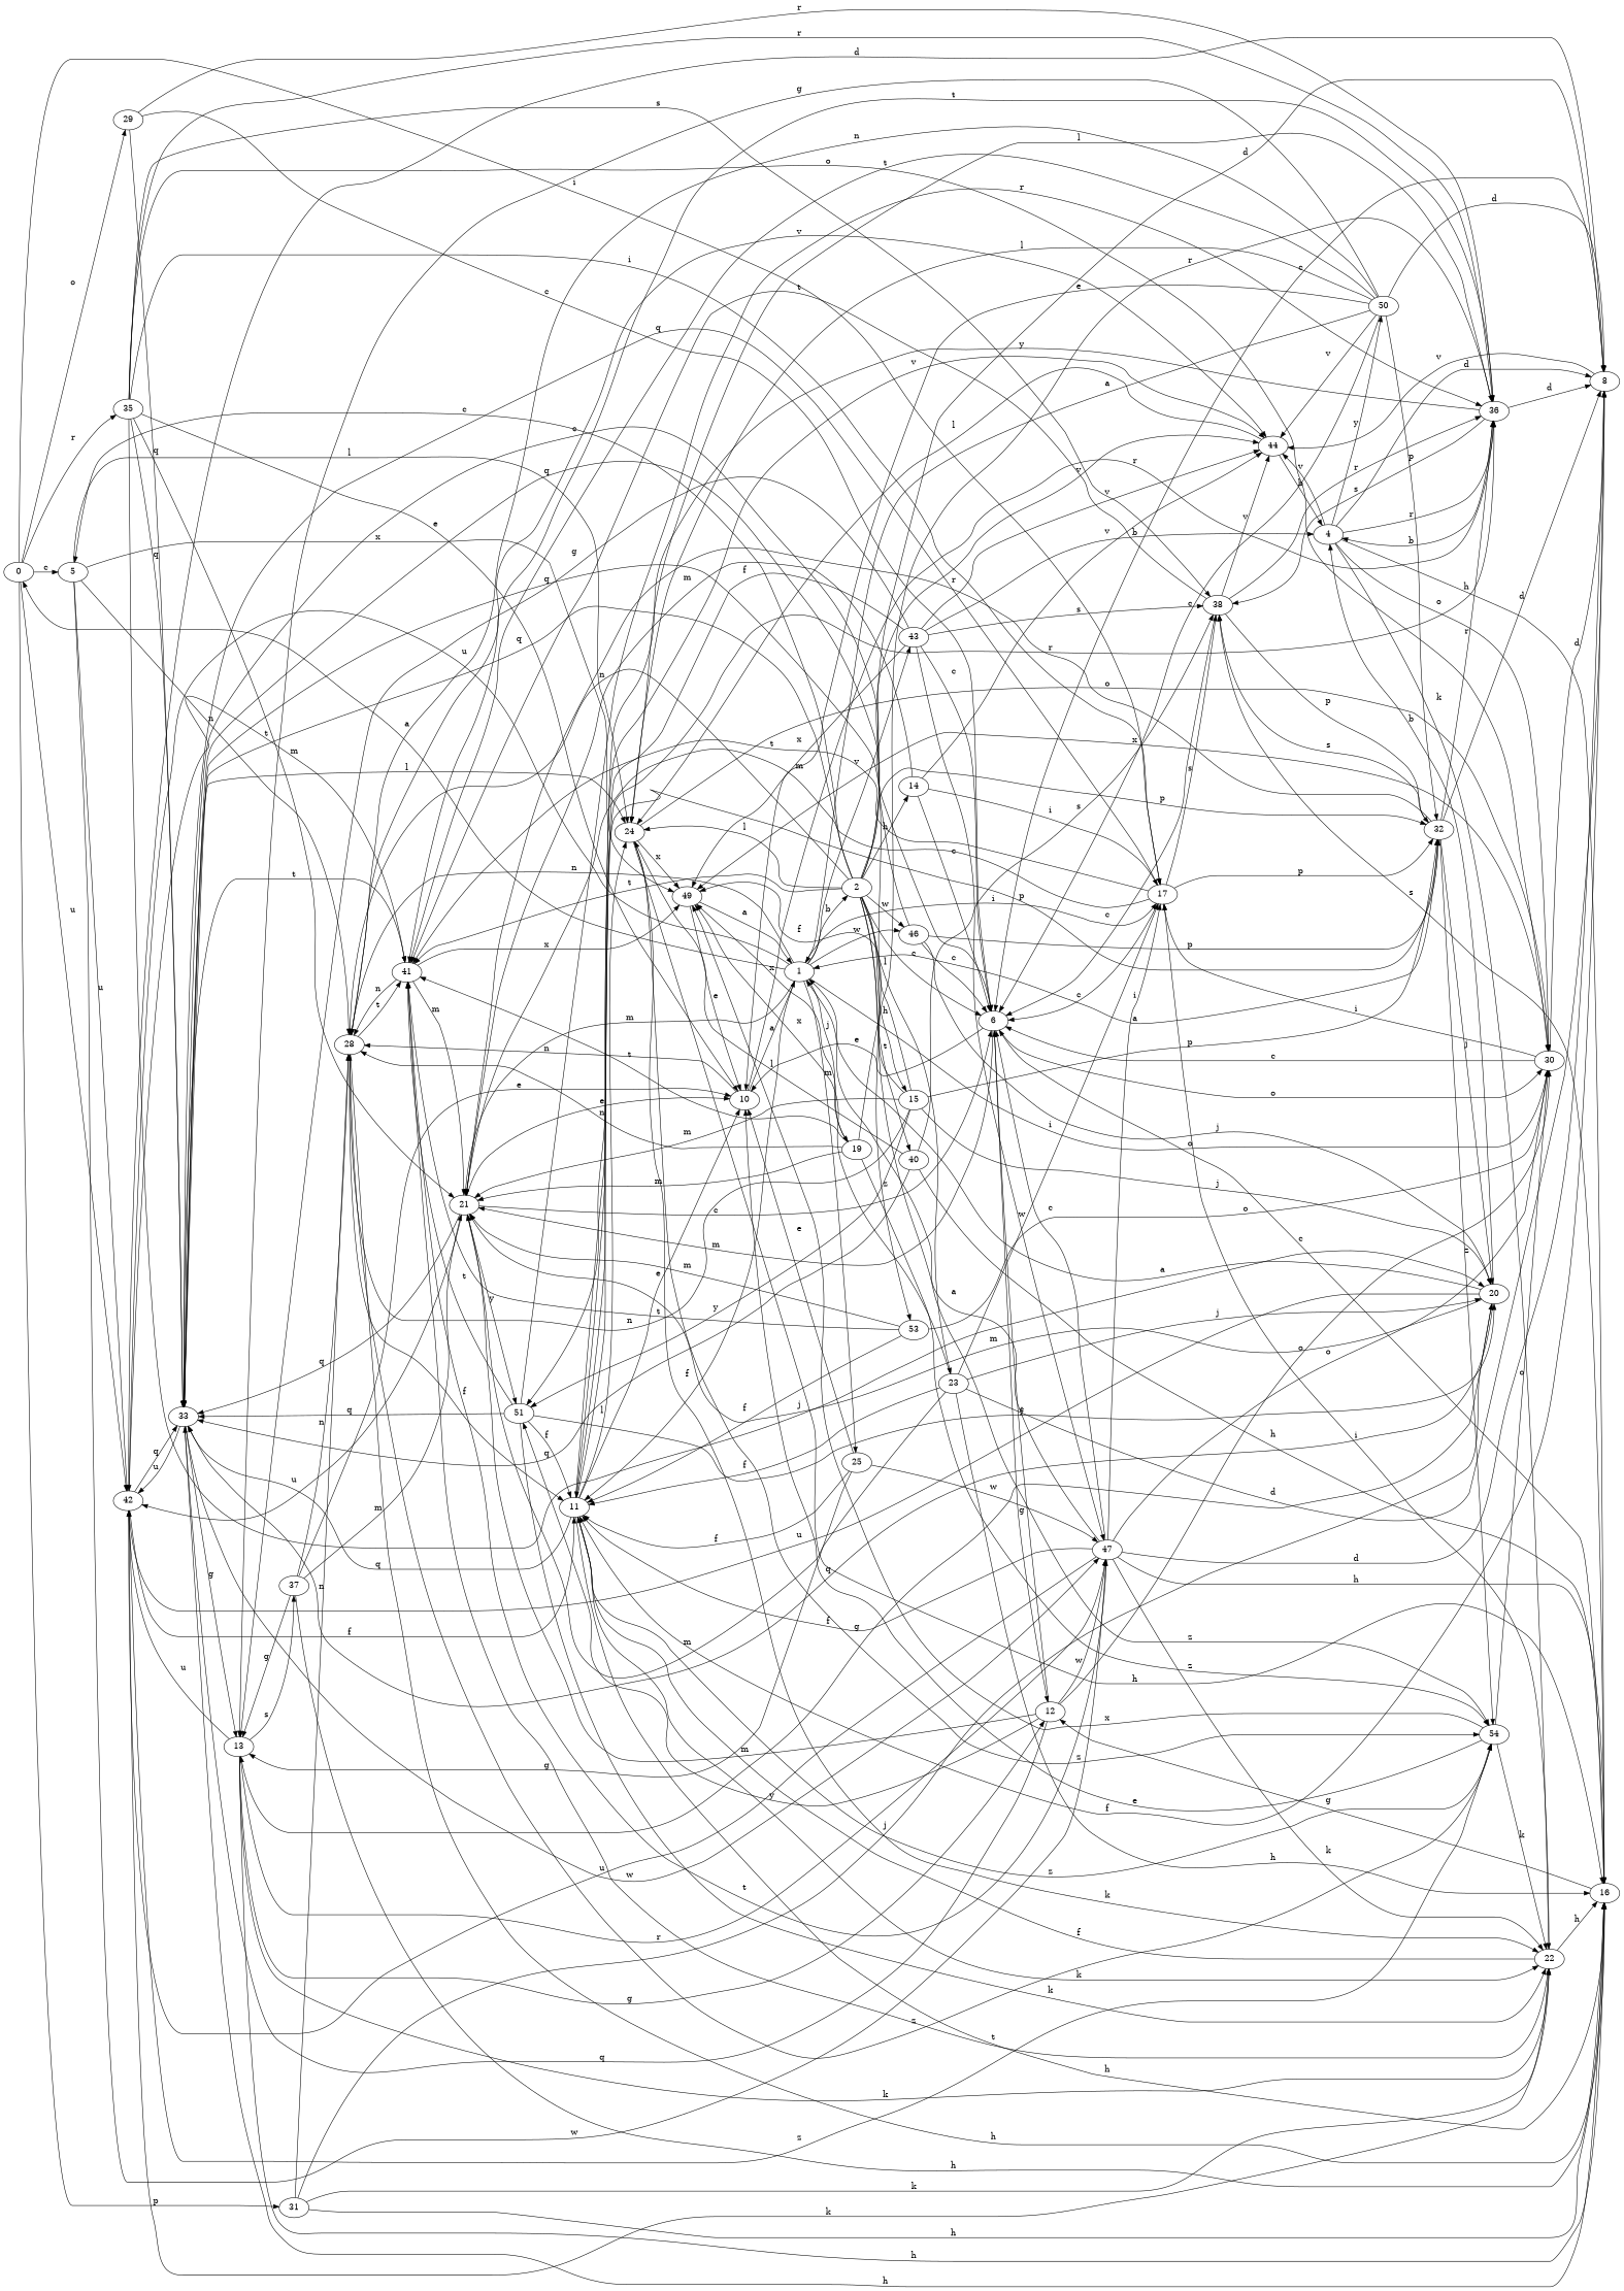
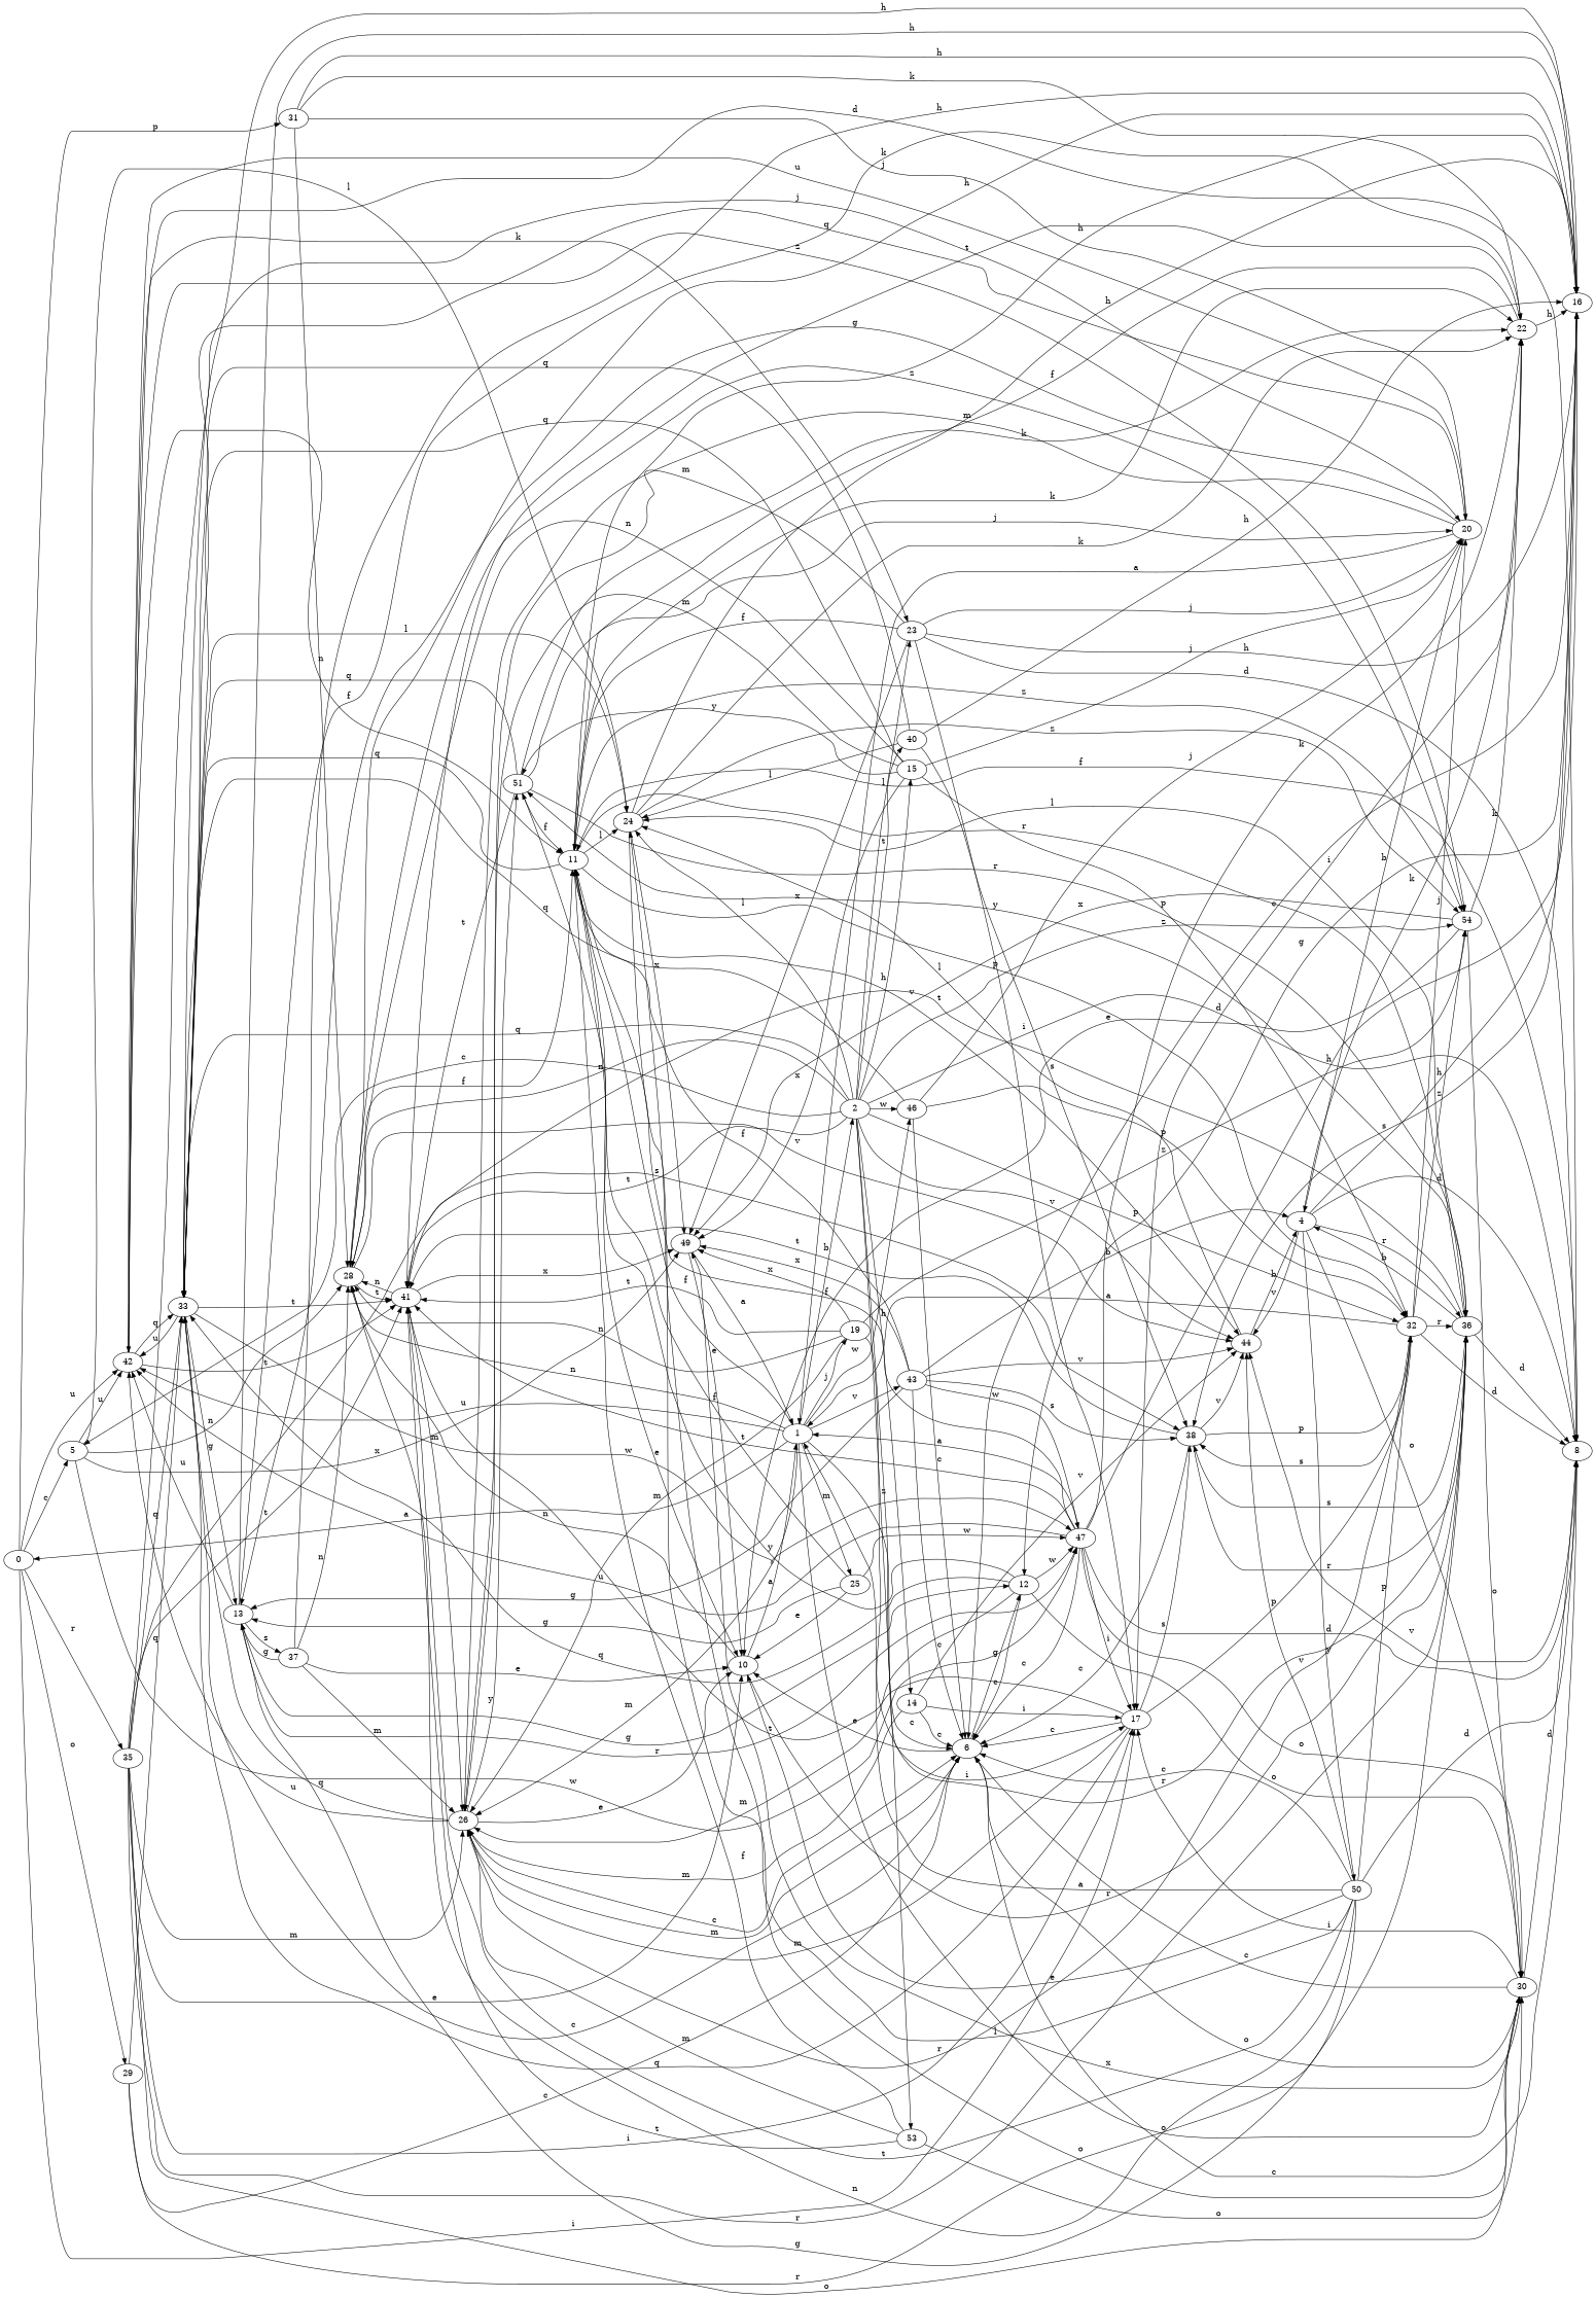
  strict digraph {
    rankdir=LR
    0
    5
    17
    29
    31
    35
    42
    28
    24
    47
    49
-   26 [label=21]
+   26
    6
    32
    33
    41
    38
    36
    16
    22
    20
    30
    10
    11
    8
    54
    1
    2
    19
    25
    43
    46
    14
    15
    23
    40
    44
    53
    13
    51
    4
    12
    50
    37
    0 -> 5 [label=c]
    0 -> 17 [label=i]
    0 -> 29 [label=o]
    0 -> 31 [label=p]
    0 -> 35 [label=r]
    0 -> 42 [label=u]
    5 -> 42 [label=u]
    5 -> 28 [label=n]
    5 -> 24 [label=l]
    5 -> 47 [label=w]
    5 -> 49 [label=x]
    17 -> 26 [label=m]
    17 -> 6 [label=c]
    17 -> 32 [label=p]
    17 -> 33 [label=q]
    17 -> 41 [label=t]
    17 -> 38 [label=s]
    29 -> 6 [label=c]
    29 -> 33 [label=q]
    29 -> 36 [label=r]
    31 -> 28 [label=n]
    31 -> 16 [label=h]
    31 -> 22 [label=k]
    31 -> 20 [label=j]
    35 -> 17 [label=i]
    35 -> 26 [label=m]
    35 -> 33 [label=q]
+   35 -> 41 [label=t]
    35 -> 38 [label=s]
    35 -> 36 [label=r]
    35 -> 20 [label=j]
    35 -> 30 [label=o]
    35 -> 10 [label=e]
    42 -> 33 [label=q]
    42 -> 41 [label=t]
-   42 -> 22 [label=k]
+   42 -> 23 [label=k]
    42 -> 11 [label=f]
    42 -> 8 [label=d]
    42 -> 54 [label=z]
    28 -> 41 [label=t]
    28 -> 16 [label=h]
    28 -> 11 [label=f]
    28 -> 54 [label=z]
    28 -> 44 [label=v]
    24 -> 49 [label=x]
    24 -> 16 [label=h]
    24 -> 22 [label=k]
    24 -> 30 [label=o]
    24 -> 54 [label=z]
    47 -> 17 [label=i]
    47 -> 42 [label=u]
    47 -> 6 [label=c]
    47 -> 41 [label=t]
    47 -> 16 [label=h]
    47 -> 22 [label=k]
    47 -> 30 [label=o]
    47 -> 11 [label=f]
    47 -> 8 [label=d]
    47 -> 1 [label=a]
    49 -> 10 [label=e]
    49 -> 1 [label=a]
    26 -> 42 [label=u]
    26 -> 6 [label=c]
    26 -> 33 [label=q]
    26 -> 10 [label=e]
    26 -> 51 [label=y]
    6 -> 26 [label=m]
    6 -> 30 [label=o]
    6 -> 10 [label=e]
    6 -> 12 [label=g]
    32 -> 26 [label=r]
    32 -> 38 [label=s]
    32 -> 36 [label=r]
    32 -> 20 [label=j]
    32 -> 8 [label=d]
    32 -> 54 [label=z]
    32 -> 1 [label=a]
    33 -> 42 [label=u]
    33 -> 24 [label=l]
    33 -> 47 [label=w]
    33 -> 6 [label=c]
    33 -> 41 [label=t]
    33 -> 16 [label=h]
    33 -> 13 [label=g]
    41 -> 28 [label=n]
    41 -> 49 [label=x]
    41 -> 26 [label=m]
    38 -> 6 [label=c]
    38 -> 32 [label=p]
    38 -> 41 [label=t]
    38 -> 36 [label=r]
    38 -> 44 [label=v]
    36 -> 24 [label=l]
    36 -> 41 [label=t]
    36 -> 38 [label=s]
    36 -> 8 [label=d]
    36 -> 51 [label=y]
    36 -> 4 [label=b]
    16 -> 6 [label=c]
    16 -> 38 [label=s]
    16 -> 12 [label=g]
    22 -> 17 [label=i]
    22 -> 41 [label=t]
    22 -> 16 [label=h]
    22 -> 11 [label=f]
    20 -> 42 [label=u]
    20 -> 26 [label=m]
    20 -> 33 [label=q]
    20 -> 1 [label=a]
    20 -> 13 [label=g]
    20 -> 4 [label=b]
    30 -> 17 [label=i]
    30 -> 49 [label=x]
    30 -> 6 [label=c]
    30 -> 8 [label=d]
    10 -> 28 [label=n]
    10 -> 36 [label=r]
    10 -> 1 [label=a]
    11 -> 24 [label=l]
    11 -> 32 [label=p]
    11 -> 33 [label=q]
    11 -> 36 [label=r]
    11 -> 16 [label=h]
    11 -> 22 [label=k]
    11 -> 10 [label=e]
    11 -> 54 [label=z]
    11 -> 44 [label=v]
    8 -> 6 [label=c]
    8 -> 11 [label=f]
    8 -> 44 [label=v]
    54 -> 49 [label=x]
    54 -> 22 [label=k]
    54 -> 30 [label=o]
    54 -> 10 [label=e]
    1 -> 0 [label=a]
    1 -> 17 [label=i]
    1 -> 42 [label=u]
    1 -> 28 [label=n]
    1 -> 26 [label=m]
    1 -> 30 [label=o]
    1 -> 11 [label=f]
    1 -> 2 [label=b]
    1 -> 19 [label=j]
    1 -> 25 [label=m]
    1 -> 43 [label=v]
    1 -> 46 [label=w]
    2 -> 5 [label=c]
    2 -> 28 [label=n]
    2 -> 24 [label=l]
    2 -> 6 [label=c]
    2 -> 32 [label=p]
    2 -> 33 [label=q]
    2 -> 41 [label=t]
    2 -> 8 [label=d]
    2 -> 54 [label=z]
    2 -> 46 [label=w]
    2 -> 14 [label=h]
    2 -> 15 [label=h]
    2 -> 23 [label=l]
    2 -> 40 [label=t]
    2 -> 44 [label=v]
    2 -> 53 [label=z]
    19 -> 28 [label=n]
    19 -> 49 [label=x]
    19 -> 26 [label=m]
    19 -> 41 [label=t]
    19 -> 36 [label=r]
    19 -> 54 [label=z]
    25 -> 47 [label=w]
    25 -> 10 [label=e]
    25 -> 11 [label=f]
    25 -> 13 [label=g]
    43 -> 47 [label=w]
    43 -> 49 [label=x]
    43 -> 6 [label=c]
    43 -> 38 [label=s]
    43 -> 11 [label=f]
    43 -> 44 [label=v]
    43 -> 13 [label=g]
    43 -> 4 [label=b]
    46 -> 6 [label=c]
    46 -> 32 [label=p]
    46 -> 33 [label=q]
    46 -> 20 [label=j]
    14 -> 17 [label=i]
    14 -> 26 [label=m]
    14 -> 6 [label=c]
    14 -> 44 [label=v]
    15 -> 28 [label=n]
-   15 -> 49 [label=f]
+   15 -> 49 [label=x]
    15 -> 26 [label=m]
    15 -> 32 [label=p]
    15 -> 33 [label=q]
    15 -> 20 [label=j]
    15 -> 51 [label=y]
    23 -> 17 [label=i]
    23 -> 49 [label=x]
    23 -> 26 [label=m]
    23 -> 16 [label=h]
    23 -> 20 [label=j]
    23 -> 11 [label=f]
    23 -> 8 [label=d]
    40 -> 24 [label=l]
    40 -> 33 [label=q]
    40 -> 38 [label=s]
    40 -> 16 [label=h]
    44 -> 24 [label=l]
    44 -> 4 [label=b]
    53 -> 26 [label=m]
    53 -> 41 [label=t]
    53 -> 30 [label=o]
    53 -> 11 [label=f]
    13 -> 42 [label=u]
    13 -> 47 [label=r]
    13 -> 16 [label=h]
    13 -> 22 [label=k]
    13 -> 12 [label=g]
    13 -> 37 [label=s]
    51 -> 33 [label=q]
    51 -> 41 [label=t]
    51 -> 36 [label=r]
    51 -> 22 [label=k]
    51 -> 20 [label=j]
    51 -> 11 [label=f]
    4 -> 36 [label=r]
    4 -> 16 [label=h]
    4 -> 22 [label=k]
    4 -> 30 [label=o]
    4 -> 8 [label=d]
    4 -> 44 [label=v]
    4 -> 50 [label=y]
    12 -> 47 [label=w]
    12 -> 26 [label=m]
    12 -> 6 [label=c]
    12 -> 33 [label=q]
    12 -> 30 [label=o]
    12 -> 51 [label=y]
    50 -> 28 [label=n]
    50 -> 24 [label=l]
    50 -> 6 [label=c]
    50 -> 32 [label=p]
    50 -> 41 [label=t]
    50 -> 10 [label=e]
    50 -> 8 [label=d]
    50 -> 1 [label=a]
    50 -> 44 [label=v]
    50 -> 13 [label=g]
    37 -> 28 [label=n]
    37 -> 26 [label=m]
    37 -> 16 [label=h]
    37 -> 10 [label=e]
    37 -> 13 [label=g]
  }
